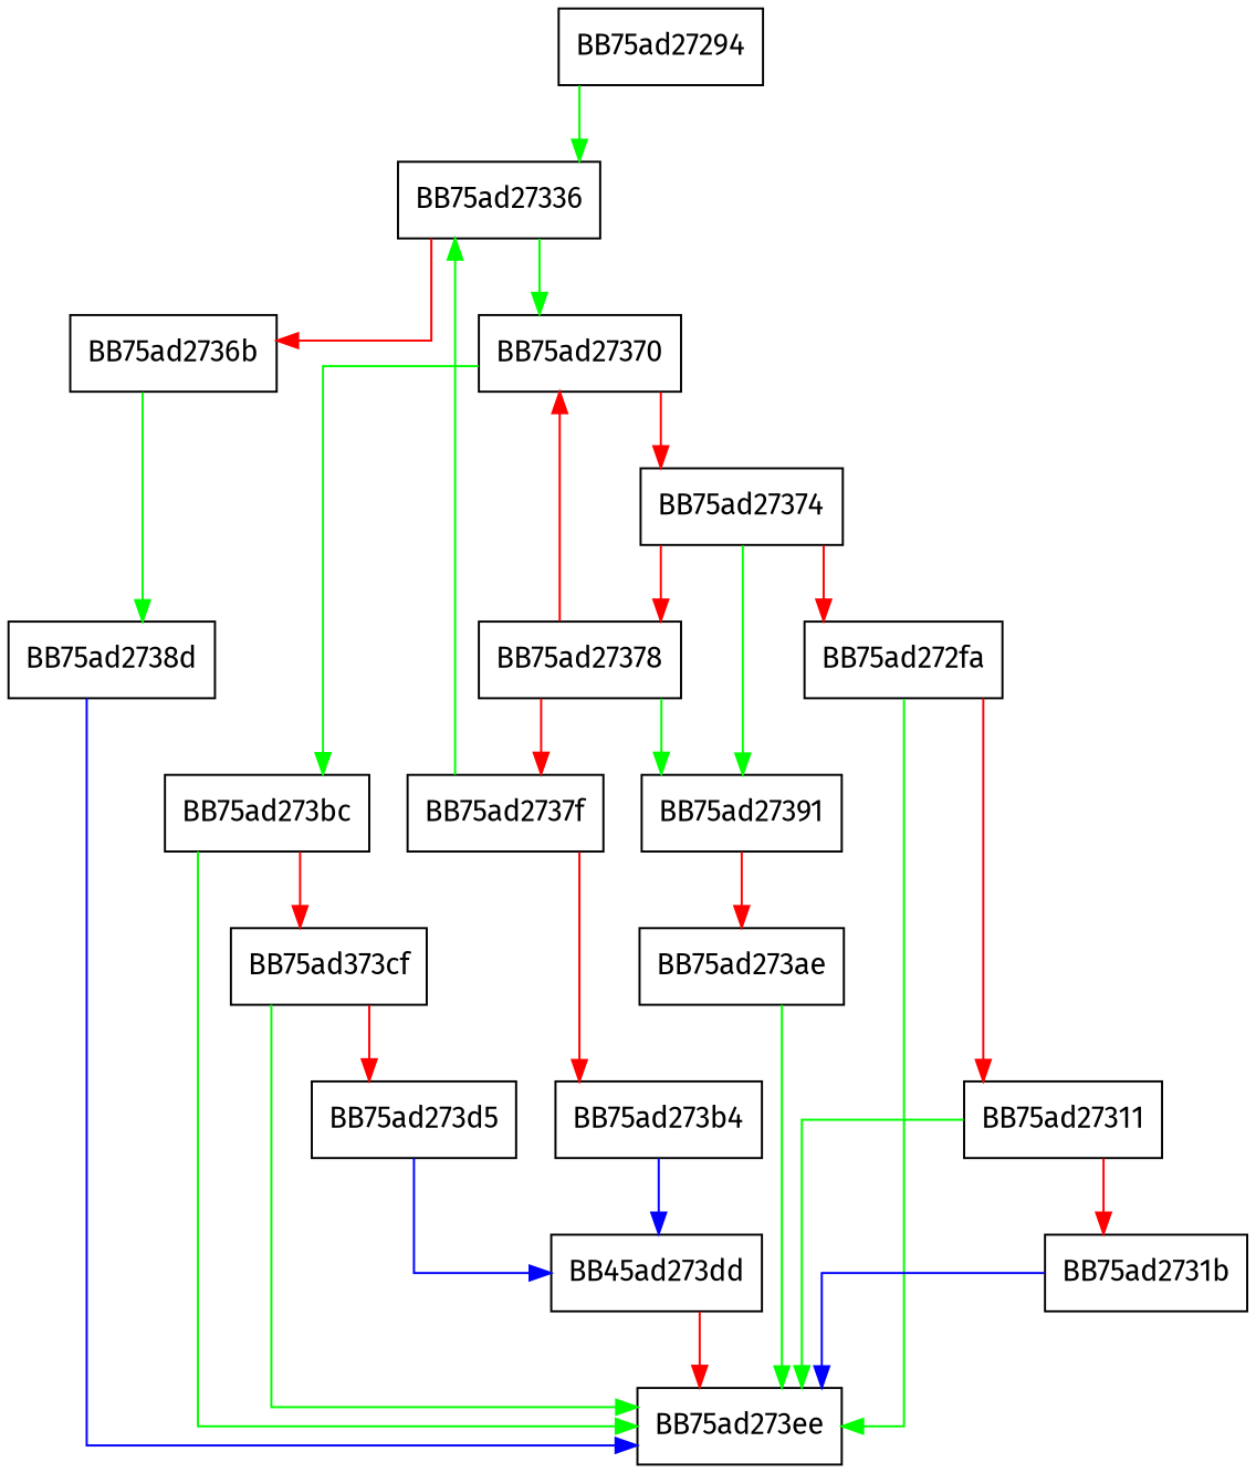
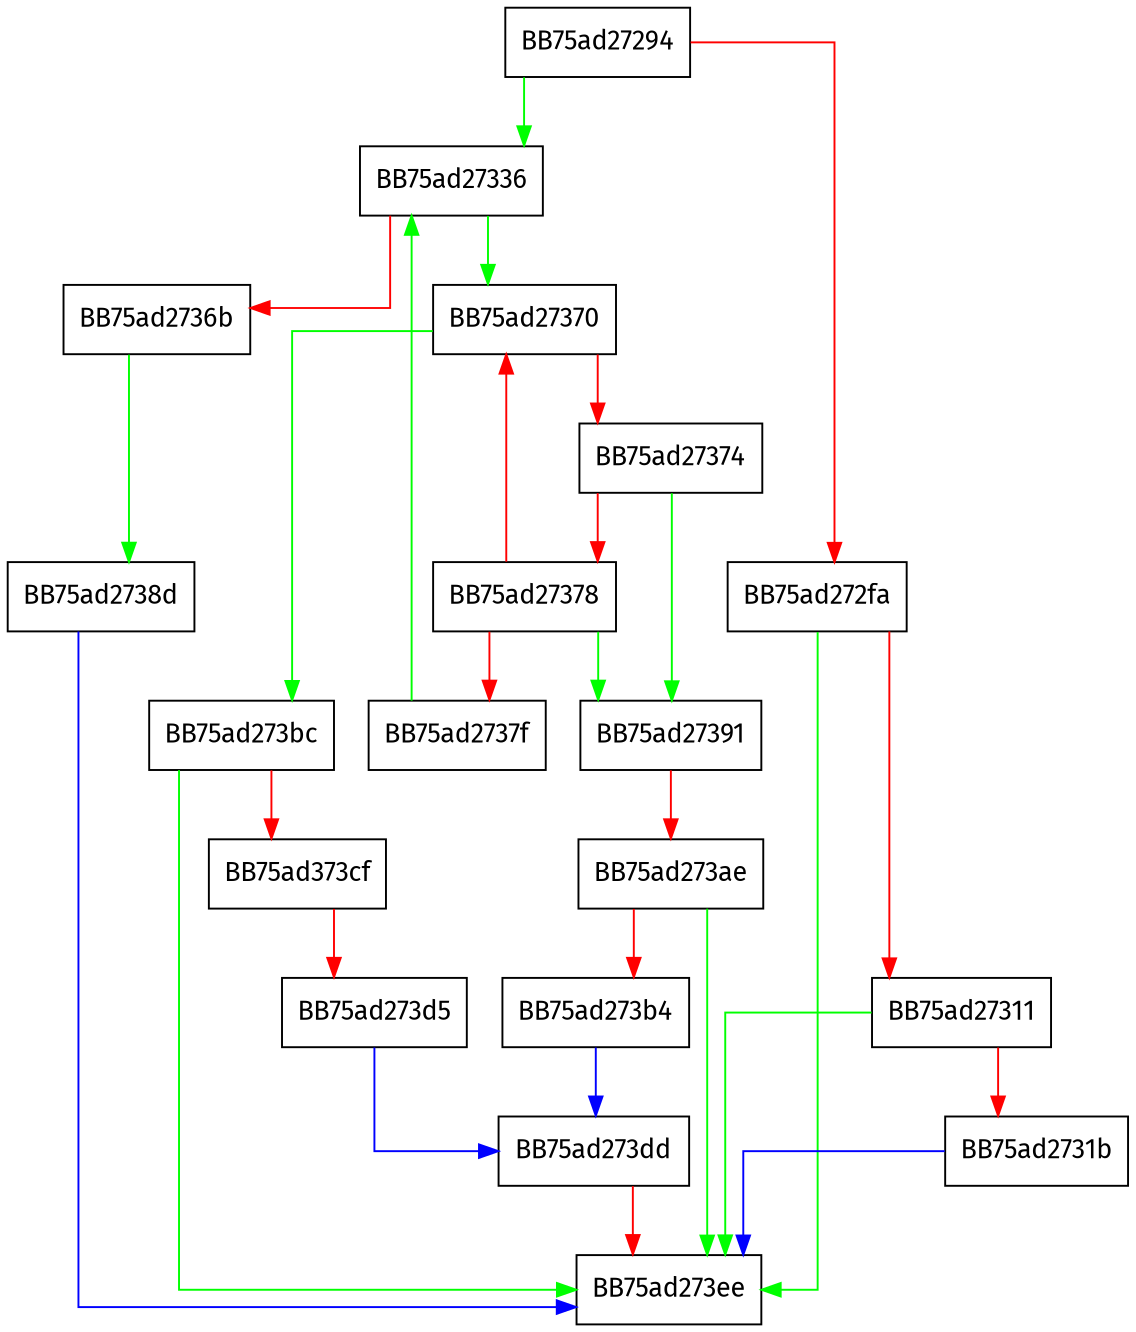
  digraph {
    fontname="Fira Sans"
    splines=ortho
    node [fontname="Fira Sans" shape=box]
    edge [color=red fontname="Fira Sans"]
    BB75ad27294
    BB75ad27336
    BB75ad272fa
    BB75ad27370
    BB75ad2736b
    BB75ad273ee
    BB75ad27311
    BB75ad273bc
    BB75ad27374
    BB75ad2738d
    BB75ad2731b
    n12 [label=BB75ad373cf]
    BB75ad27391
    BB75ad27378
    BB75ad273d5
    BB75ad273ae
    BB75ad2737f
    BB75ad273b4
-   BB75ad273dd [label=BB45ad273dd]
+   BB75ad273dd
    BB75ad27294 -> BB75ad27336 [color=green]
-   BB75ad27374 -> BB75ad272fa
+   BB75ad27294 -> BB75ad272fa
    BB75ad27336 -> BB75ad27370 [color=green]
    BB75ad27336 -> BB75ad2736b
    BB75ad272fa -> BB75ad273ee [color=green]
    BB75ad272fa -> BB75ad27311
    BB75ad27370 -> BB75ad273bc [color=green]
    BB75ad27370 -> BB75ad27374
    BB75ad2736b -> BB75ad2738d [color=green]
    BB75ad27311 -> BB75ad273ee [color=green]
    BB75ad27311 -> BB75ad2731b
    BB75ad273bc -> BB75ad273ee [color=green]
    BB75ad273bc -> n12
    BB75ad27374 -> BB75ad27391 [color=green]
    BB75ad27374 -> BB75ad27378
    BB75ad2738d -> BB75ad273ee [color=blue]
    BB75ad2731b -> BB75ad273ee [color=blue]
-   n12 -> BB75ad273ee [color=green]
    n12 -> BB75ad273d5
    BB75ad27391 -> BB75ad273ae
    BB75ad27378 -> BB75ad27370
    BB75ad27378 -> BB75ad27391 [color=green]
    BB75ad27378 -> BB75ad2737f
    BB75ad273d5 -> BB75ad273dd [color=blue]
    BB75ad273ae -> BB75ad273ee [color=green]
-   BB75ad2737f -> BB75ad273b4
+   BB75ad273ae -> BB75ad273b4
    BB75ad2737f -> BB75ad27336 [color=green]
    BB75ad273b4 -> BB75ad273dd [color=blue]
    BB75ad273dd -> BB75ad273ee
  }
